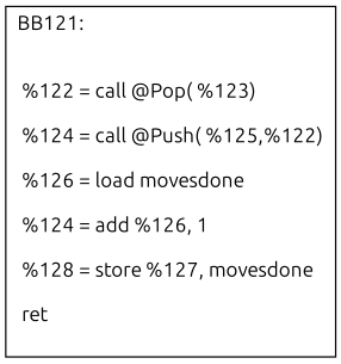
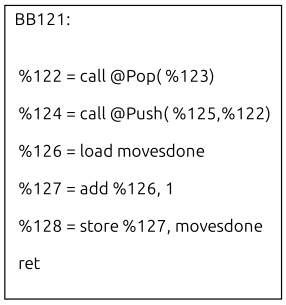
  digraph {
    fontname=Ubuntu
-   n1 [label="{BB121:\l\l\n             %122 = call @Pop( %123)\l\n             %124 = call @Push( %125,%122)\l\n             %126 = load movesdone\l\n             %124 = add %126, 1\l\n             %128 = store %127, movesdone\l\n             ret\l\n             }" shape=record fontname=Ubuntu]
+   n1 [label="{BB121:\l\l\n             %122 = call @Pop( %123)\l\n             %124 = call @Push( %125,%122)\l\n             %126 = load movesdone\l\n             %127 = add %126, 1\l\n             %128 = store %127, movesdone\l\n             ret\l\n             }" shape=record fontname=Ubuntu]
  }
